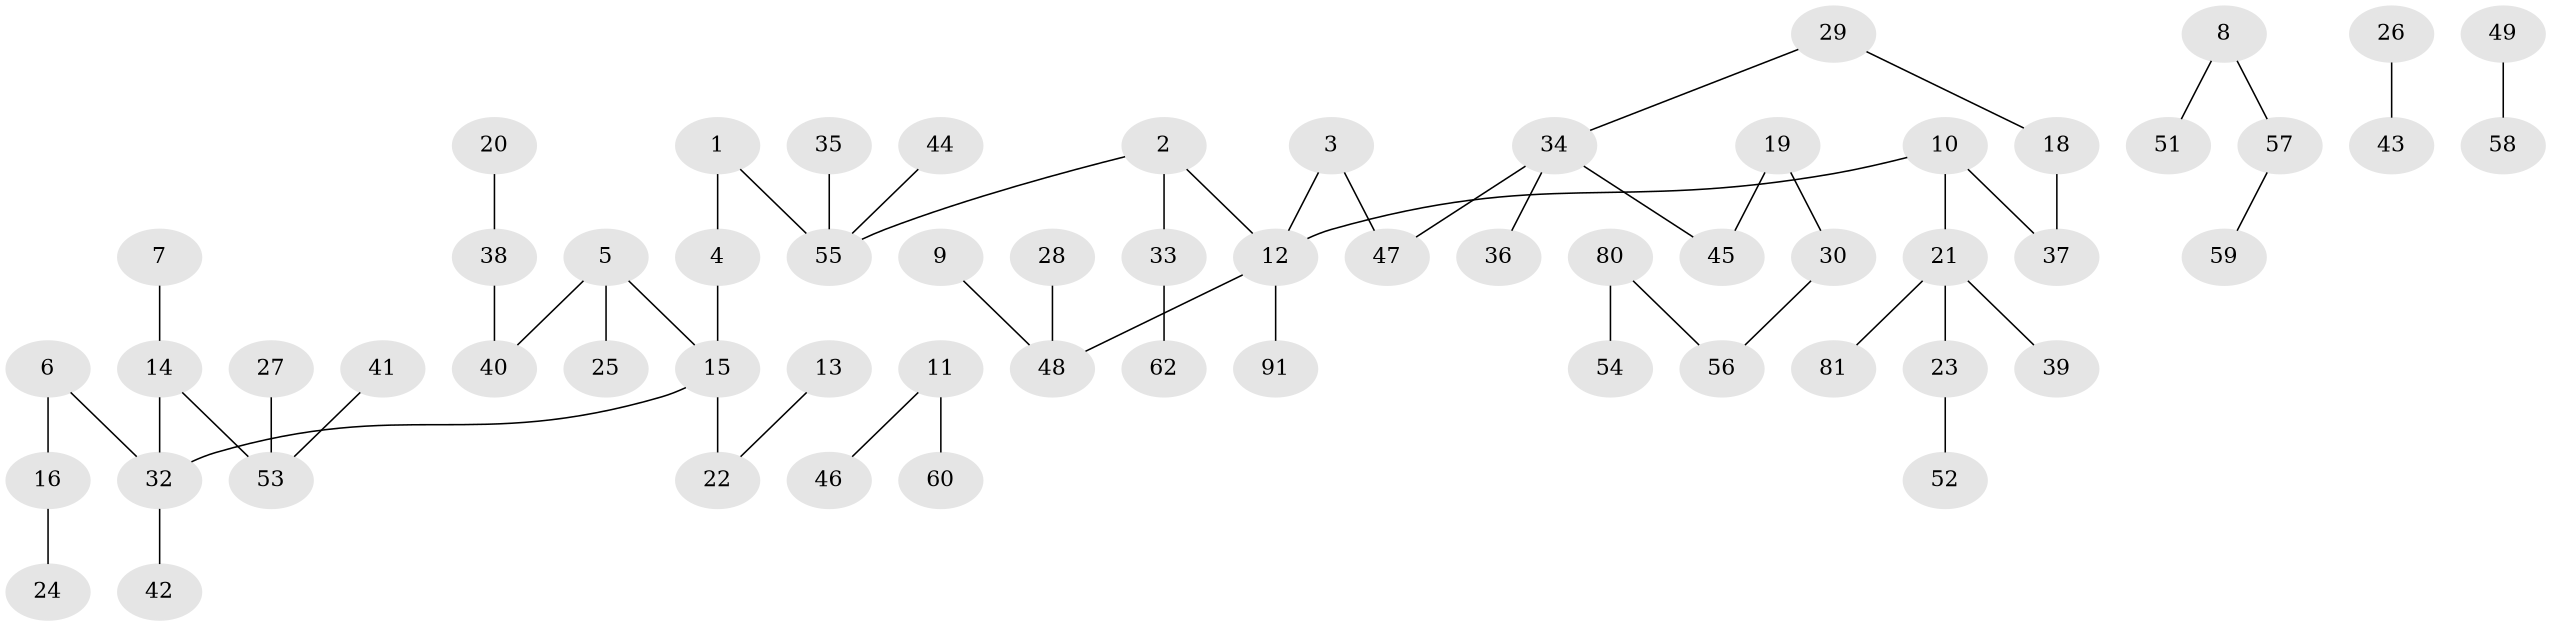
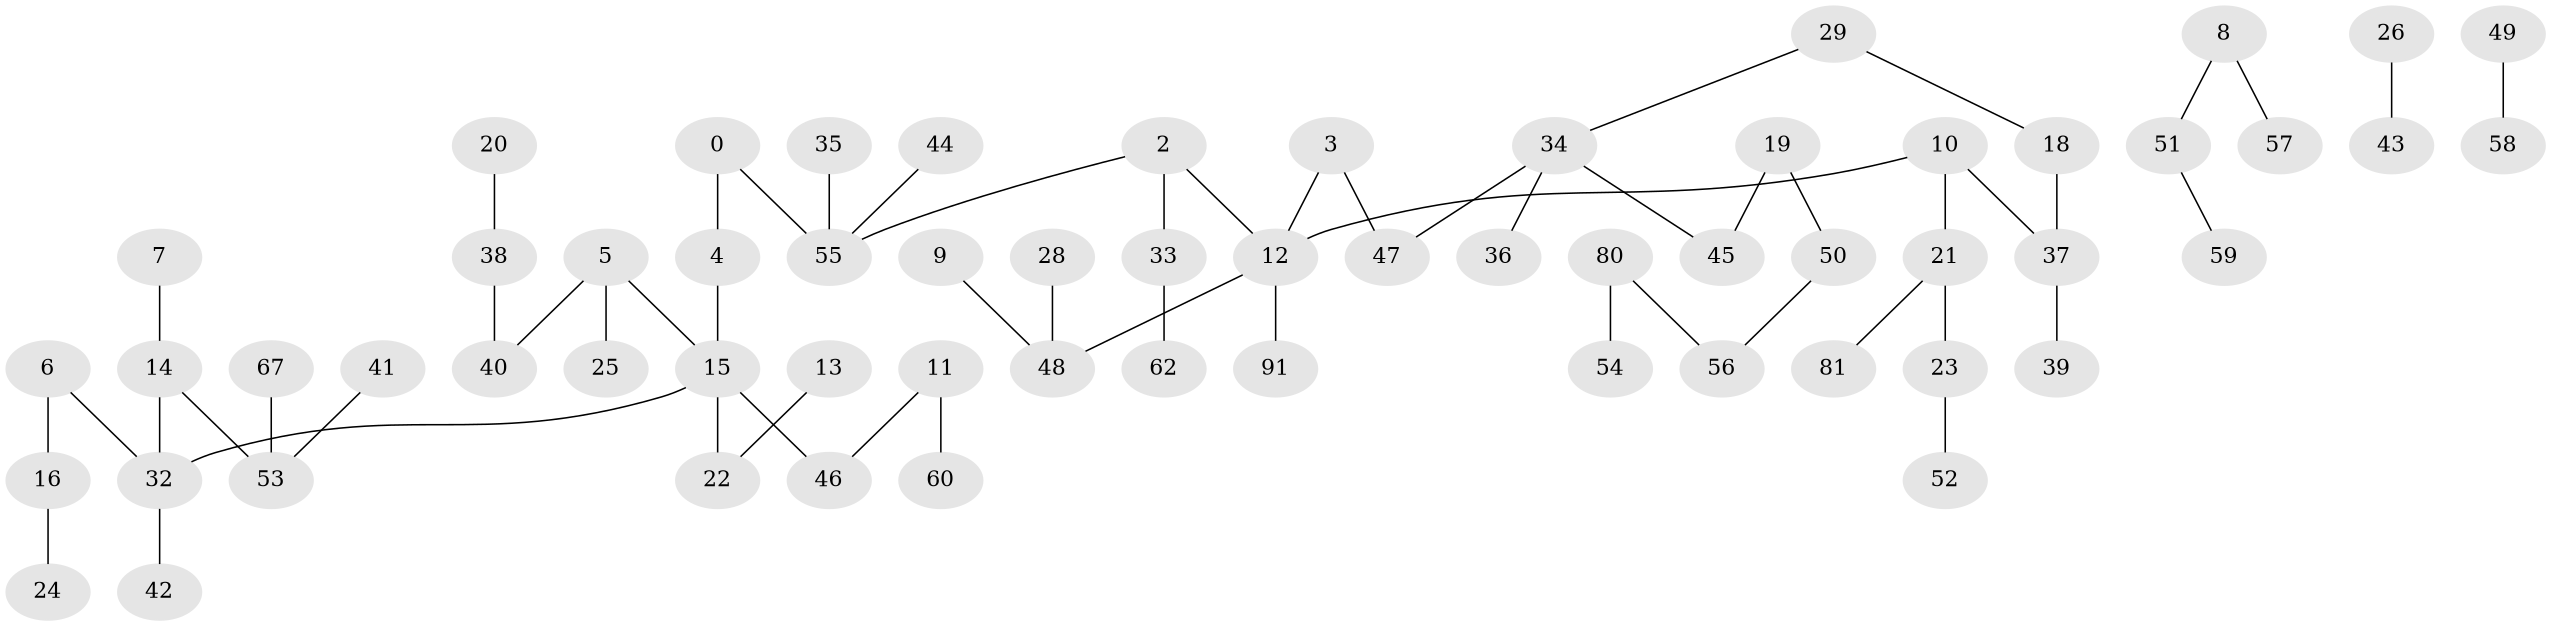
  graph {
    node [color=gray90 style=filled]
    edge [weight=1.0]
-   1
+   1 [label=0]
    4
    55
    15
    2
    12
    33
    48
    n9 [label=91]
    62
    3
    47
    32
    46
    22
    5
    25
    40
    6
    16
    24
    42
    7
    14
    53
    8
    51
    57
    59
    9
    10
    21
    37
    23
    39
    n36 [label=81]
    11
    60
    13
    18
    19
-   30
+   30 [label=50]
    45
    56
    20
    38
    52
    26
    43
-   27
+   27 [label=67]
    28
    29
    34
    36
    35
    41
    44
    49
    58
    n60 [label=80]
    54
    1 -- 4
    1 -- 55
    4 -- 15
    15 -- 32
+   15 -- 46
    15 -- 22
    2 -- 55
    2 -- 12
    2 -- 33
    12 -- 48
    12 -- n9
    33 -- 62
    3 -- 12
    3 -- 47
    32 -- 42
    5 -- 15
    5 -- 25
    5 -- 40
    6 -- 32
    6 -- 16
    16 -- 24
    7 -- 14
    14 -- 32
    14 -- 53
    8 -- 51
    8 -- 57
-   57 -- 59
+   51 -- 59
    9 -- 48
    10 -- 12
    10 -- 21
    10 -- 37
    21 -- 23
-   21 -- 39
+   37 -- 39
    21 -- n36
    23 -- 52
    11 -- 46
    11 -- 60
    13 -- 22
    18 -- 37
    19 -- 30
    19 -- 45
    30 -- 56
    20 -- 38
    38 -- 40
    26 -- 43
    27 -- 53
    28 -- 48
    29 -- 18
    29 -- 34
    34 -- 47
    34 -- 45
    34 -- 36
    35 -- 55
    41 -- 53
    44 -- 55
    49 -- 58
    n60 -- 56
    n60 -- 54
  }
